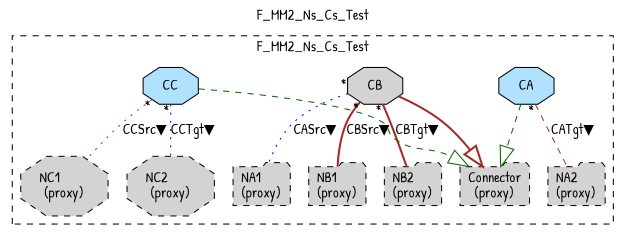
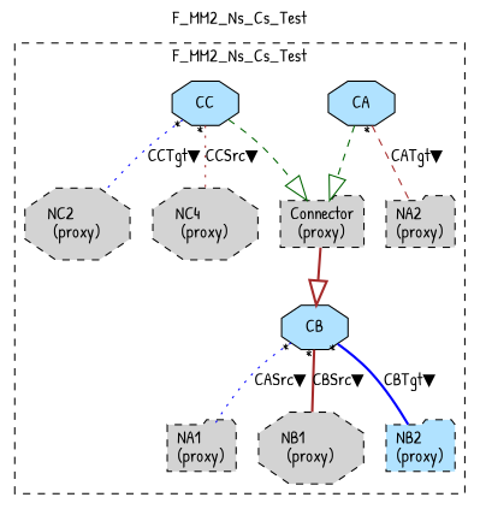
  digraph {
    fontname="Patrick Hand"
    label=F_MM2_Ns_Cs_Test
    labelfontsize=12
    labelloc=tl
    node [fillcolor=lightgray fontname="Patrick Hand" shape=octagon style="filled,dashed"]
    edge [color=brown fontname="Patrick Hand" style=dashed dir=none taillabel="*"]
    n1 [label="Connector\l(proxy)" shape=folder]
    n2 [label="NA1\l(proxy)" shape=folder]
    n3 [label="NA2\l(proxy)" shape=folder]
-   n4 [label="NB1\l(proxy)" shape=folder]
-   n5 [label="NB2\l(proxy)" shape=folder]
+   n4 [label="NB1\l(proxy)"]
+   n5 [fillcolor=lightskyblue1 label="NB2\l(proxy)" shape=folder]
    n6 [fillcolor=lightskyblue1 label=CA style=filled]
-   n7 [label=CB style=filled]
+   n7 [fillcolor=lightskyblue1 label=CB style=filled]
    n8 [fillcolor=lightskyblue1 label=CC style=filled]
-   n9 [label="NC1\l(proxy)"]
+   n9 [label="NC4\l(proxy)"]
    n10 [label="NC2\l(proxy)"]
    subgraph cluster_1 {
      style=dashed
      n1
      n2
      n3
      n4
      n5
      n6
      n7
      n8
      n9
      n10
    }
    n6 -> n1 [arrowhead=onormal arrowsize=2.0 color=darkgreen dir="" taillabel=""]
    n6 -> n3 [label="CATgt▼"]
-   n7 -> n1 [arrowhead=onormal arrowsize=2.0 style=bold dir="" taillabel=""]
+   n1 -> n7 [arrowhead=onormal arrowsize=2.0 style=bold dir="" taillabel=""]
    n7 -> n2 [color=blue label="CASrc▼" style=dotted]
    n7 -> n4 [label="CBSrc▼" style=bold]
-   n7 -> n5 [label="CBTgt▼" style=bold]
+   n7 -> n5 [color=blue label="CBTgt▼" style=bold]
    n8 -> n1 [arrowhead=onormal arrowsize=2.0 color=darkgreen dir="" taillabel=""]
    n8 -> n9 [label="CCSrc▼" style=dotted]
    n8 -> n10 [color=blue label="CCTgt▼" style=dotted]
  }
